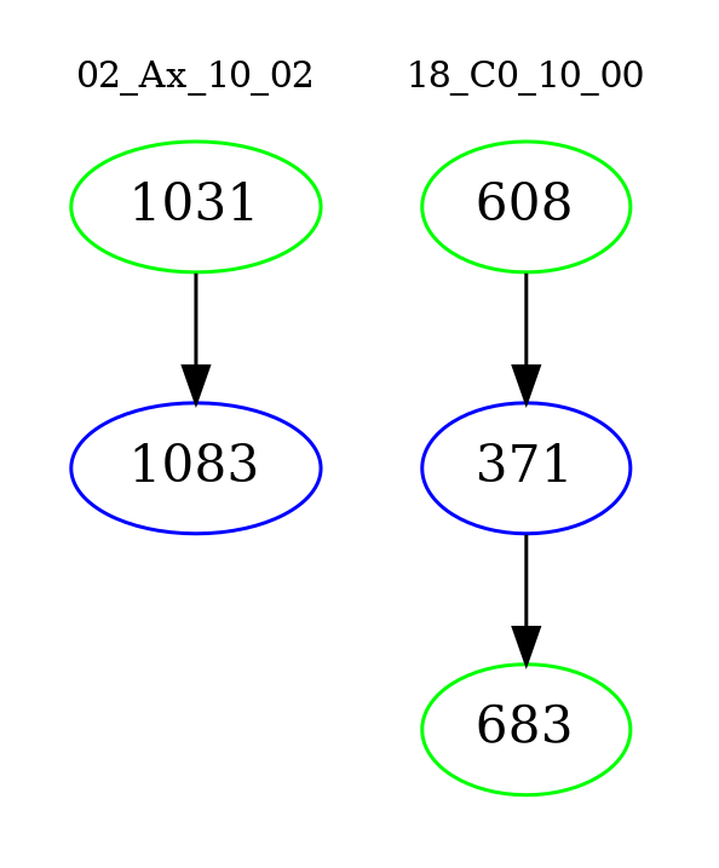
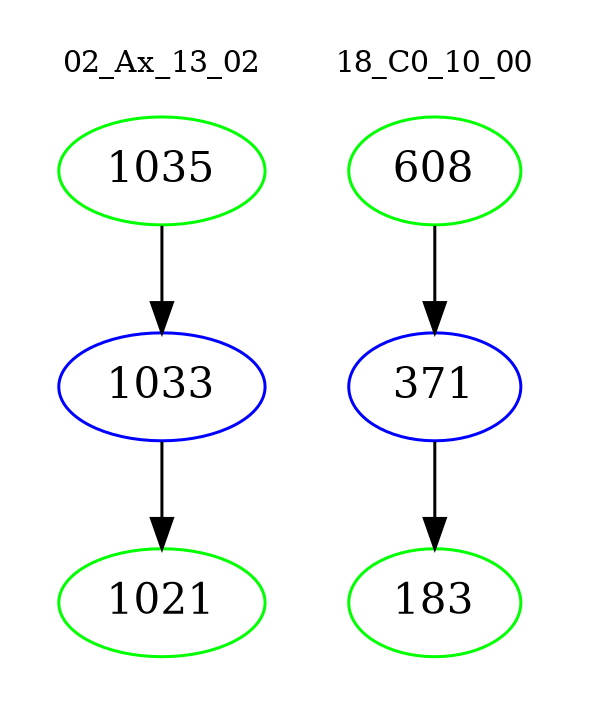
  digraph {
    node [color=green]
    edge [color=black]
-   n1 [label=1031]
-   n2 [color=blue label=1083]
+   n1 [label=1035]
+   n2 [color=blue label=1033]
+   n3 [label=1021]
    n4 [label=608]
    n5 [color=blue label=371]
-   n6 [label=683]
+   n6 [label=183]
    subgraph cluster_1 {
      color=white
      fontsize=10
-     label="02_Ax_10_02"
+     label="02_Ax_13_02"
      n1
      n2
+     n3
    }
    subgraph cluster_2 {
      color=white
      fontsize=10
      label="18_C0_10_00"
      n4
      n5
      n6
    }
    n1 -> n2
+   n2 -> n3
    n4 -> n5
    n5 -> n6
  }
